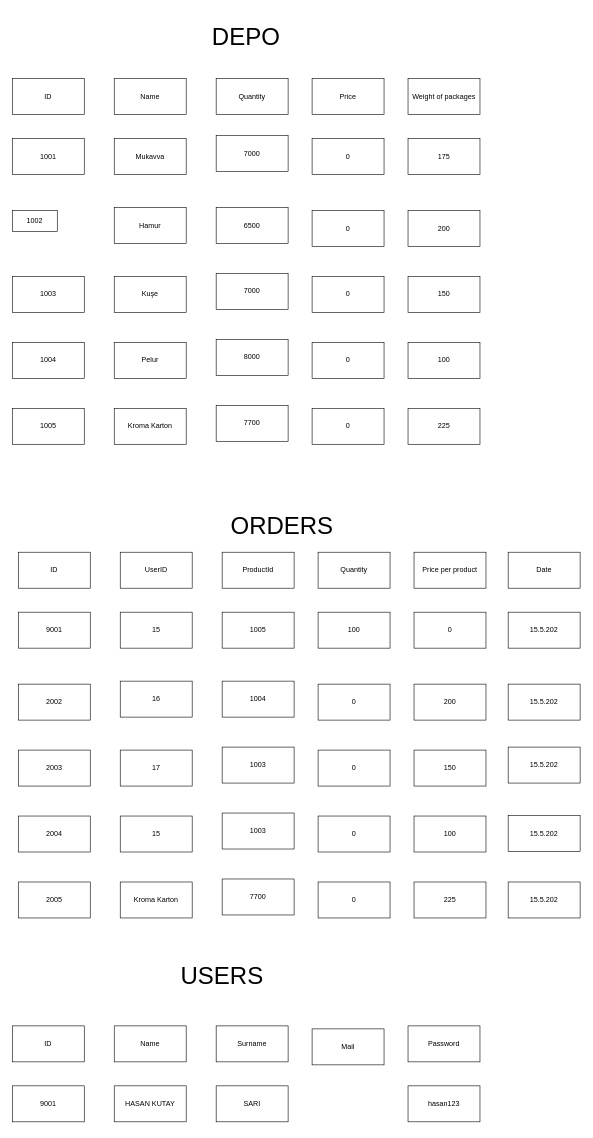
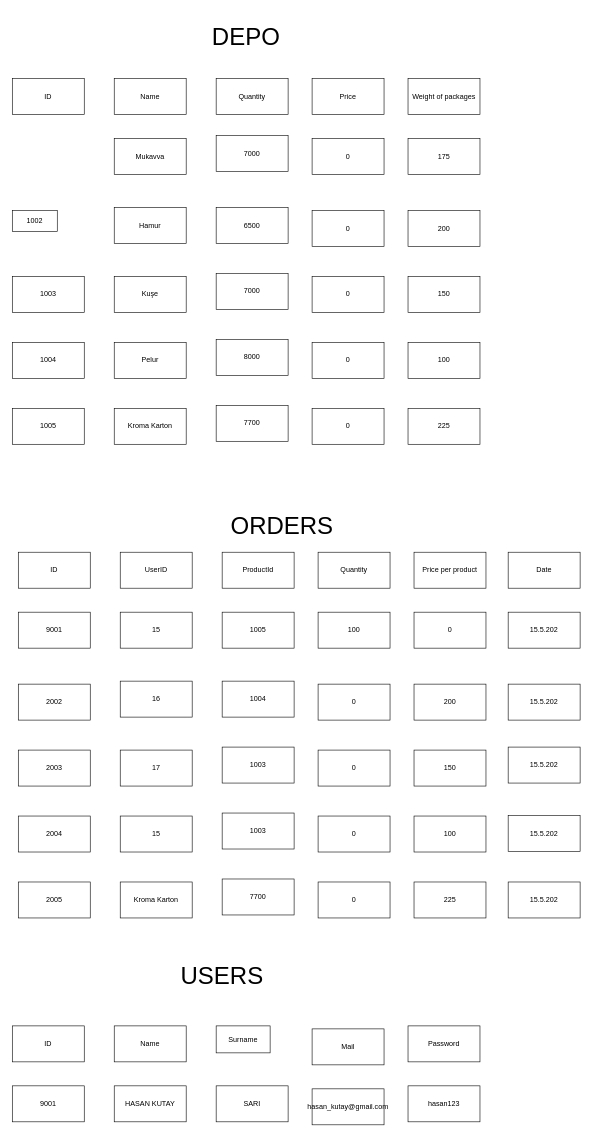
  <mxCell id="0" />
  <mxCell id="1" parent="0" />
  <mxCell id="2" value="Hamur" style="rounded=0;whiteSpace=wrap;html=1;" vertex="1" parent="1"><mxGeometry x="190" y="345" width="120" height="60" as="geometry" /></mxCell>
  <mxCell id="3" value="Mukavva" style="rounded=0;whiteSpace=wrap;html=1;" vertex="1" parent="1"><mxGeometry x="190" y="230" width="120" height="60" as="geometry" /></mxCell>
  <mxCell id="4" value="Pelur" style="rounded=0;whiteSpace=wrap;html=1;" vertex="1" parent="1"><mxGeometry x="190" y="570" width="120" height="60" as="geometry" /></mxCell>
  <mxCell id="5" value="Kuşe" style="rounded=0;whiteSpace=wrap;html=1;" vertex="1" parent="1"><mxGeometry x="190" y="460" width="120" height="60" as="geometry" /></mxCell>
  <mxCell id="6" value="Kroma Karton" style="rounded=0;whiteSpace=wrap;html=1;" vertex="1" parent="1"><mxGeometry x="190" y="680" width="120" height="60" as="geometry" /></mxCell>
  <mxCell id="7" value="Name" style="rounded=0;whiteSpace=wrap;html=1;" vertex="1" parent="1"><mxGeometry x="190" y="130" width="120" height="60" as="geometry" /></mxCell>
  <mxCell id="8" value="Quantity" style="rounded=0;whiteSpace=wrap;html=1;" vertex="1" parent="1"><mxGeometry x="360" y="130" width="120" height="60" as="geometry" /></mxCell>
  <mxCell id="9" value="Price" style="rounded=0;whiteSpace=wrap;html=1;" vertex="1" parent="1"><mxGeometry x="520" y="130" width="120" height="60" as="geometry" /></mxCell>
  <mxCell id="10" value="ID" style="rounded=0;whiteSpace=wrap;html=1;" vertex="1" parent="1"><mxGeometry y="130" width="120" height="60" as="geometry" x="20" /></mxCell>
  <mxCell id="11" value="1002" style="rounded=0;whiteSpace=wrap;html=1;" vertex="1" parent="1"><mxGeometry x="20" y="350" width="75" height="35" as="geometry" /></mxCell>
- <mxCell id="12" value="1001" style="rounded=0;whiteSpace=wrap;html=1;" vertex="1" parent="1"><mxGeometry y="230" width="120" height="60" as="geometry" x="20" /></mxCell>
  <mxCell id="13" value="1004" style="rounded=0;whiteSpace=wrap;html=1;" vertex="1" parent="1"><mxGeometry y="570" width="120" height="60" as="geometry" x="20" /></mxCell>
  <mxCell id="14" value="1003" style="rounded=0;whiteSpace=wrap;html=1;" vertex="1" parent="1"><mxGeometry y="460" width="120" height="60" as="geometry" x="20" /></mxCell>
  <mxCell id="15" value="1005" style="rounded=0;whiteSpace=wrap;html=1;" vertex="1" parent="1"><mxGeometry y="680" width="120" height="60" as="geometry" x="20" /></mxCell>
  <mxCell id="16" value="6500" style="rounded=0;whiteSpace=wrap;html=1;" vertex="1" parent="1"><mxGeometry x="360" y="345" width="120" height="60" as="geometry" /></mxCell>
  <mxCell id="17" value="7000" style="rounded=0;whiteSpace=wrap;html=1;" vertex="1" parent="1"><mxGeometry x="360" y="225" width="120" height="60" as="geometry" /></mxCell>
  <mxCell id="18" value="8000" style="rounded=0;whiteSpace=wrap;html=1;" vertex="1" parent="1"><mxGeometry x="360" y="565" width="120" height="60" as="geometry" /></mxCell>
  <mxCell id="19" value="7000" style="rounded=0;whiteSpace=wrap;html=1;" vertex="1" parent="1"><mxGeometry x="360" y="455" width="120" height="60" as="geometry" /></mxCell>
  <mxCell id="20" value="7700" style="rounded=0;whiteSpace=wrap;html=1;" vertex="1" parent="1"><mxGeometry x="360" y="675" width="120" height="60" as="geometry" /></mxCell>
  <mxCell id="21" value="0" style="rounded=0;whiteSpace=wrap;html=1;" vertex="1" parent="1"><mxGeometry x="520" y="350" width="120" height="60" as="geometry" /></mxCell>
  <mxCell id="22" value="0" style="rounded=0;whiteSpace=wrap;html=1;" vertex="1" parent="1"><mxGeometry x="520" y="230" width="120" height="60" as="geometry" /></mxCell>
  <mxCell id="23" value="0" style="rounded=0;whiteSpace=wrap;html=1;" vertex="1" parent="1"><mxGeometry x="520" y="570" width="120" height="60" as="geometry" /></mxCell>
  <mxCell id="24" value="0" style="rounded=0;whiteSpace=wrap;html=1;" vertex="1" parent="1"><mxGeometry x="520" y="460" width="120" height="60" as="geometry" /></mxCell>
  <mxCell id="25" value="0" style="rounded=0;whiteSpace=wrap;html=1;" vertex="1" parent="1"><mxGeometry x="520" y="680" width="120" height="60" as="geometry" /></mxCell>
  <mxCell id="26" value="Weight of packages" style="rounded=0;whiteSpace=wrap;html=1;" vertex="1" parent="1"><mxGeometry x="680" y="130" width="120" height="60" as="geometry" /></mxCell>
  <mxCell id="27" value="200" style="rounded=0;whiteSpace=wrap;html=1;" vertex="1" parent="1"><mxGeometry x="680" y="350" width="120" height="60" as="geometry" /></mxCell>
  <mxCell id="28" value="175" style="rounded=0;whiteSpace=wrap;html=1;" vertex="1" parent="1"><mxGeometry x="680" y="230" width="120" height="60" as="geometry" /></mxCell>
  <mxCell id="29" value="100" style="rounded=0;whiteSpace=wrap;html=1;" vertex="1" parent="1"><mxGeometry x="680" y="570" width="120" height="60" as="geometry" /></mxCell>
  <mxCell id="30" value="150" style="rounded=0;whiteSpace=wrap;html=1;" vertex="1" parent="1"><mxGeometry x="680" y="460" width="120" height="60" as="geometry" /></mxCell>
  <mxCell id="31" value="225" style="rounded=0;whiteSpace=wrap;html=1;" vertex="1" parent="1"><mxGeometry x="680" y="680" width="120" height="60" as="geometry" /></mxCell>
  <mxCell id="32" value="16" style="rounded=0;whiteSpace=wrap;html=1;" vertex="1" parent="1"><mxGeometry x="200" y="1135" width="120" height="60" as="geometry" /></mxCell>
  <mxCell id="33" value="15" style="rounded=0;whiteSpace=wrap;html=1;" vertex="1" parent="1"><mxGeometry x="200" y="1020" width="120" height="60" as="geometry" /></mxCell>
  <mxCell id="34" value="15" style="rounded=0;whiteSpace=wrap;html=1;" vertex="1" parent="1"><mxGeometry x="200" y="1360" width="120" height="60" as="geometry" /></mxCell>
  <mxCell id="35" value="17" style="rounded=0;whiteSpace=wrap;html=1;" vertex="1" parent="1"><mxGeometry x="200" y="1250" width="120" height="60" as="geometry" /></mxCell>
  <mxCell id="36" value="Kroma Karton" style="rounded=0;whiteSpace=wrap;html=1;" vertex="1" parent="1"><mxGeometry x="200" y="1470" width="120" height="60" as="geometry" /></mxCell>
  <mxCell id="37" value="UserID" style="rounded=0;whiteSpace=wrap;html=1;" vertex="1" parent="1"><mxGeometry x="200" y="920" width="120" height="60" as="geometry" /></mxCell>
  <mxCell id="38" value="ProductId" style="rounded=0;whiteSpace=wrap;html=1;" vertex="1" parent="1"><mxGeometry x="370" y="920" width="120" height="60" as="geometry" /></mxCell>
  <mxCell id="39" value="Quantity" style="rounded=0;whiteSpace=wrap;html=1;" vertex="1" parent="1"><mxGeometry x="530" y="920" width="120" height="60" as="geometry" /></mxCell>
  <mxCell id="40" value="ID" style="rounded=0;whiteSpace=wrap;html=1;" vertex="1" parent="1"><mxGeometry x="30" y="920" width="120" height="60" as="geometry" /></mxCell>
  <mxCell id="41" value="2002" style="rounded=0;whiteSpace=wrap;html=1;" vertex="1" parent="1"><mxGeometry x="30" y="1140" width="120" height="60" as="geometry" /></mxCell>
  <mxCell id="42" value="9001" style="rounded=0;whiteSpace=wrap;html=1;" vertex="1" parent="1"><mxGeometry x="30" y="1020" width="120" height="60" as="geometry" /></mxCell>
  <mxCell id="43" value="2004" style="rounded=0;whiteSpace=wrap;html=1;" vertex="1" parent="1"><mxGeometry x="30" y="1360" width="120" height="60" as="geometry" /></mxCell>
  <mxCell id="44" value="2003" style="rounded=0;whiteSpace=wrap;html=1;" vertex="1" parent="1"><mxGeometry x="30" y="1250" width="120" height="60" as="geometry" /></mxCell>
  <mxCell id="45" value="2005" style="rounded=0;whiteSpace=wrap;html=1;" vertex="1" parent="1"><mxGeometry x="30" y="1470" width="120" height="60" as="geometry" /></mxCell>
  <mxCell id="46" value="1004" style="rounded=0;whiteSpace=wrap;html=1;" vertex="1" parent="1"><mxGeometry x="370" y="1135" width="120" height="60" as="geometry" /></mxCell>
  <mxCell id="47" value="1005" style="rounded=0;whiteSpace=wrap;html=1;" vertex="1" parent="1"><mxGeometry x="370" y="1020" width="120" height="60" as="geometry" /></mxCell>
  <mxCell id="48" value="1003" style="rounded=0;whiteSpace=wrap;html=1;" vertex="1" parent="1"><mxGeometry x="370" y="1355" width="120" height="60" as="geometry" /></mxCell>
  <mxCell id="49" value="1003" style="rounded=0;whiteSpace=wrap;html=1;" vertex="1" parent="1"><mxGeometry x="370" y="1245" width="120" height="60" as="geometry" /></mxCell>
  <mxCell id="50" value="7700" style="rounded=0;whiteSpace=wrap;html=1;" vertex="1" parent="1"><mxGeometry x="370" y="1465" width="120" height="60" as="geometry" /></mxCell>
  <mxCell id="51" value="0" style="rounded=0;whiteSpace=wrap;html=1;" vertex="1" parent="1"><mxGeometry x="530" y="1140" width="120" height="60" as="geometry" /></mxCell>
  <mxCell id="52" value="100" style="rounded=0;whiteSpace=wrap;html=1;" vertex="1" parent="1"><mxGeometry x="530" y="1020" width="120" height="60" as="geometry" /></mxCell>
  <mxCell id="53" value="0" style="rounded=0;whiteSpace=wrap;html=1;" vertex="1" parent="1"><mxGeometry x="530" y="1360" width="120" height="60" as="geometry" /></mxCell>
  <mxCell id="54" value="0" style="rounded=0;whiteSpace=wrap;html=1;" vertex="1" parent="1"><mxGeometry x="530" y="1250" width="120" height="60" as="geometry" /></mxCell>
  <mxCell id="55" value="0" style="rounded=0;whiteSpace=wrap;html=1;" vertex="1" parent="1"><mxGeometry x="530" y="1470" width="120" height="60" as="geometry" /></mxCell>
  <mxCell id="56" value="Price per product" style="rounded=0;whiteSpace=wrap;html=1;" vertex="1" parent="1"><mxGeometry x="690" y="920" width="120" height="60" as="geometry" /></mxCell>
  <mxCell id="57" value="200" style="rounded=0;whiteSpace=wrap;html=1;" vertex="1" parent="1"><mxGeometry x="690" y="1140" width="120" height="60" as="geometry" /></mxCell>
  <mxCell id="58" value="0" style="rounded=0;whiteSpace=wrap;html=1;" vertex="1" parent="1"><mxGeometry x="690" y="1020" width="120" height="60" as="geometry" /></mxCell>
  <mxCell id="59" value="100" style="rounded=0;whiteSpace=wrap;html=1;" vertex="1" parent="1"><mxGeometry x="690" y="1360" width="120" height="60" as="geometry" /></mxCell>
  <mxCell id="60" value="150" style="rounded=0;whiteSpace=wrap;html=1;" vertex="1" parent="1"><mxGeometry x="690" y="1250" width="120" height="60" as="geometry" /></mxCell>
  <mxCell id="61" value="225" style="rounded=0;whiteSpace=wrap;html=1;" vertex="1" parent="1"><mxGeometry x="690" y="1470" width="120" height="60" as="geometry" /></mxCell>
  <mxCell id="62" value="Date" style="rounded=0;whiteSpace=wrap;html=1;" vertex="1" parent="1"><mxGeometry x="847" y="920" width="120" height="60" as="geometry" /></mxCell>
  <mxCell id="63" value="15.5.202" style="rounded=0;whiteSpace=wrap;html=1;" vertex="1" parent="1"><mxGeometry x="847" y="1020" width="120" height="60" as="geometry" /></mxCell>
  <mxCell id="64" value="15.5.202" style="rounded=0;whiteSpace=wrap;html=1;" vertex="1" parent="1"><mxGeometry x="847" y="1140" width="120" height="60" as="geometry" /></mxCell>
  <mxCell id="65" value="15.5.202" style="rounded=0;whiteSpace=wrap;html=1;" vertex="1" parent="1"><mxGeometry x="847" y="1245" width="120" height="60" as="geometry" /></mxCell>
  <mxCell id="66" value="15.5.202" style="rounded=0;whiteSpace=wrap;html=1;" vertex="1" parent="1"><mxGeometry x="847" y="1359" width="120" height="60" as="geometry" /></mxCell>
  <mxCell id="67" value="15.5.202" style="rounded=0;whiteSpace=wrap;html=1;" vertex="1" parent="1"><mxGeometry x="847" y="1470" width="120" height="60" as="geometry" /></mxCell>
  <mxCell id="68" value="&lt;font style=&quot;font-size: 40px&quot;&gt;DEPO&lt;/font&gt;" style="text;html=1;strokeColor=none;fillColor=none;align=center;verticalAlign=middle;whiteSpace=wrap;rounded=0;" vertex="1" parent="1"><mxGeometry x="330" y="20" width="160" height="80" as="geometry" /></mxCell>
  <mxCell id="69" value="ORDERS" style="text;html=1;strokeColor=none;fillColor=none;align=center;verticalAlign=middle;whiteSpace=wrap;rounded=0;fontSize=40;" vertex="1" parent="1"><mxGeometry x="440" y="860" width="60" height="30" as="geometry" /></mxCell>
  <mxCell id="70" value="HASAN KUTAY" style="rounded=0;whiteSpace=wrap;html=1;" vertex="1" parent="1"><mxGeometry x="190" y="1810" width="120" height="60" as="geometry" /></mxCell>
  <mxCell id="71" value="Name" style="rounded=0;whiteSpace=wrap;html=1;" vertex="1" parent="1"><mxGeometry x="190" y="1710" width="120" height="60" as="geometry" /></mxCell>
- <mxCell id="72" value="Surname" style="rounded=0;whiteSpace=wrap;html=1;" vertex="1" parent="1"><mxGeometry x="360" y="1710" width="120" height="60" as="geometry" /></mxCell>
+ <mxCell id="72" value="Surname" style="rounded=0;whiteSpace=wrap;html=1;" vertex="1" parent="1"><mxGeometry x="360" y="1710" width="90" height="45" as="geometry" /></mxCell>
  <mxCell id="73" value="ID" style="rounded=0;whiteSpace=wrap;html=1;" vertex="1" parent="1"><mxGeometry y="1710" width="120" height="60" as="geometry" x="20" /></mxCell>
  <mxCell id="74" value="9001" style="rounded=0;whiteSpace=wrap;html=1;" vertex="1" parent="1"><mxGeometry y="1810" width="120" height="60" as="geometry" x="20" /></mxCell>
  <mxCell id="75" value="SARI" style="rounded=0;whiteSpace=wrap;html=1;" vertex="1" parent="1"><mxGeometry x="360" y="1810" width="120" height="60" as="geometry" /></mxCell>
  <mxCell id="76" value="USERS" style="text;html=1;strokeColor=none;fillColor=none;align=center;verticalAlign=middle;whiteSpace=wrap;rounded=0;fontSize=40;" vertex="1" parent="1"><mxGeometry x="340" y="1610" width="60" height="30" as="geometry" /></mxCell>
  <mxCell id="77" value="Password" style="rounded=0;whiteSpace=wrap;html=1;" vertex="1" parent="1"><mxGeometry x="680" y="1710" width="120" height="60" as="geometry" /></mxCell>
  <mxCell id="78" value="hasan123" style="rounded=0;whiteSpace=wrap;html=1;" vertex="1" parent="1"><mxGeometry x="680" y="1810" width="120" height="60" as="geometry" /></mxCell>
  <mxCell id="79" value="Mail" style="rounded=0;whiteSpace=wrap;html=1;" vertex="1" parent="1"><mxGeometry x="520" y="1715" width="120" height="60" as="geometry" /></mxCell>
+ <mxCell id="80" value="hasan_kutay@gmail.com" style="rounded=0;whiteSpace=wrap;html=1;" vertex="1" parent="1"><mxGeometry x="520" y="1815" width="120" height="60" as="geometry" /></mxCell>
